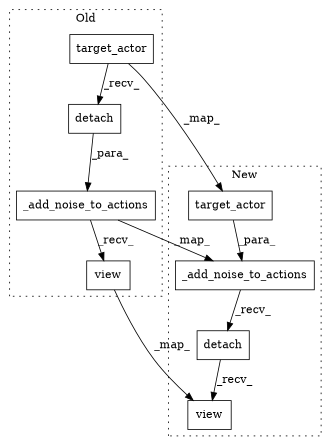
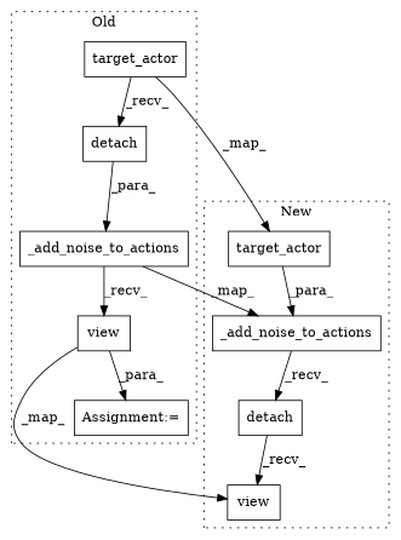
  digraph {
    node [a=32 l="13,1" shape=box]
    n1 [label=target_actor s="6994,7017"]
    n2 [l="22,1" label=_add_noise_to_actions s="7050,7083"]
    n3 [l=8 label=detach s=7019]
    n4 [l="5,1" label=view s="7949,7989"]
+   n5 [a=7 l=1 label="Assignment:=" s=8006]
    n6 [label=target_actor s="7041,7064"]
    n7 [l="22,1" label=_add_noise_to_actions s="7088,7121"]
    n8 [l=8 label=detach s=7123]
    n9 [l="5,1" label=view s="8020,8060"]
    subgraph cluster_1 {
      label=Old
      style=dotted
      n1
      n2
      n3
      n4
+     n5
    }
    subgraph cluster_2 {
      label=New
      style=dotted
      n6
      n7
      n8
      n9
    }
    n1 -> n3 [label=_recv_]
    n1 -> n6 [label=_map_]
    n2 -> n4 [label=_recv_]
    n2 -> n7 [label=_map_]
    n3 -> n2 [label=_para_]
+   n4 -> n5 [label=_para_]
    n4 -> n9 [label=_map_]
    n6 -> n7 [label=_para_]
    n7 -> n8 [label=_recv_]
    n8 -> n9 [label=_recv_]
  }
